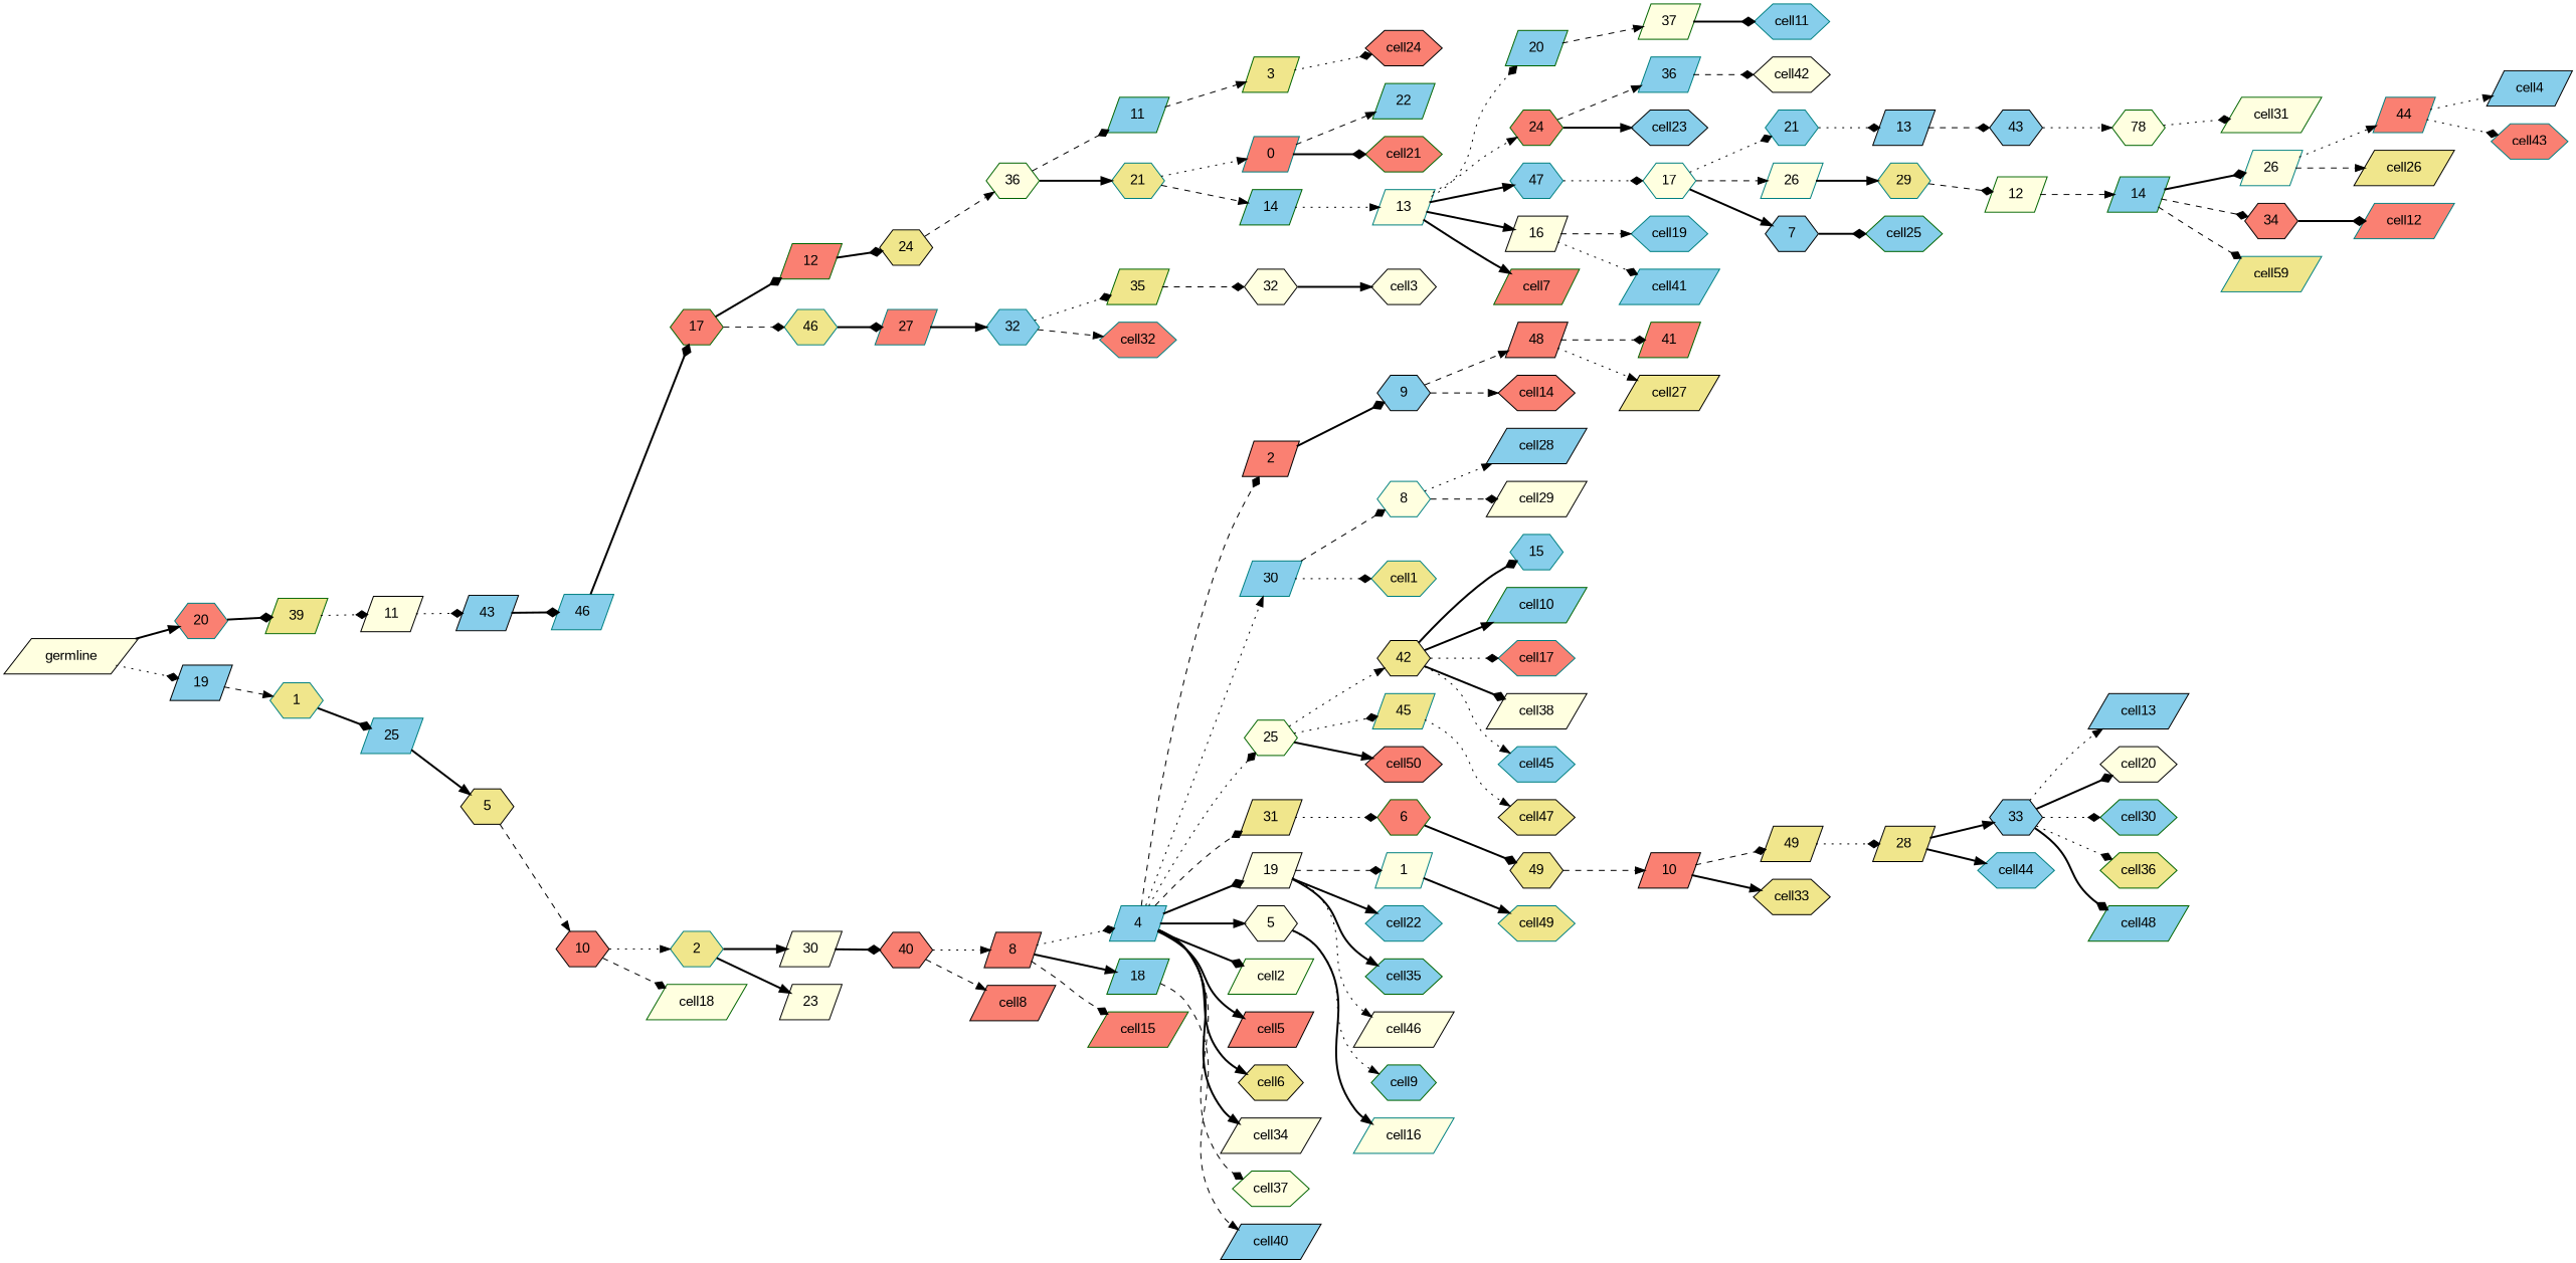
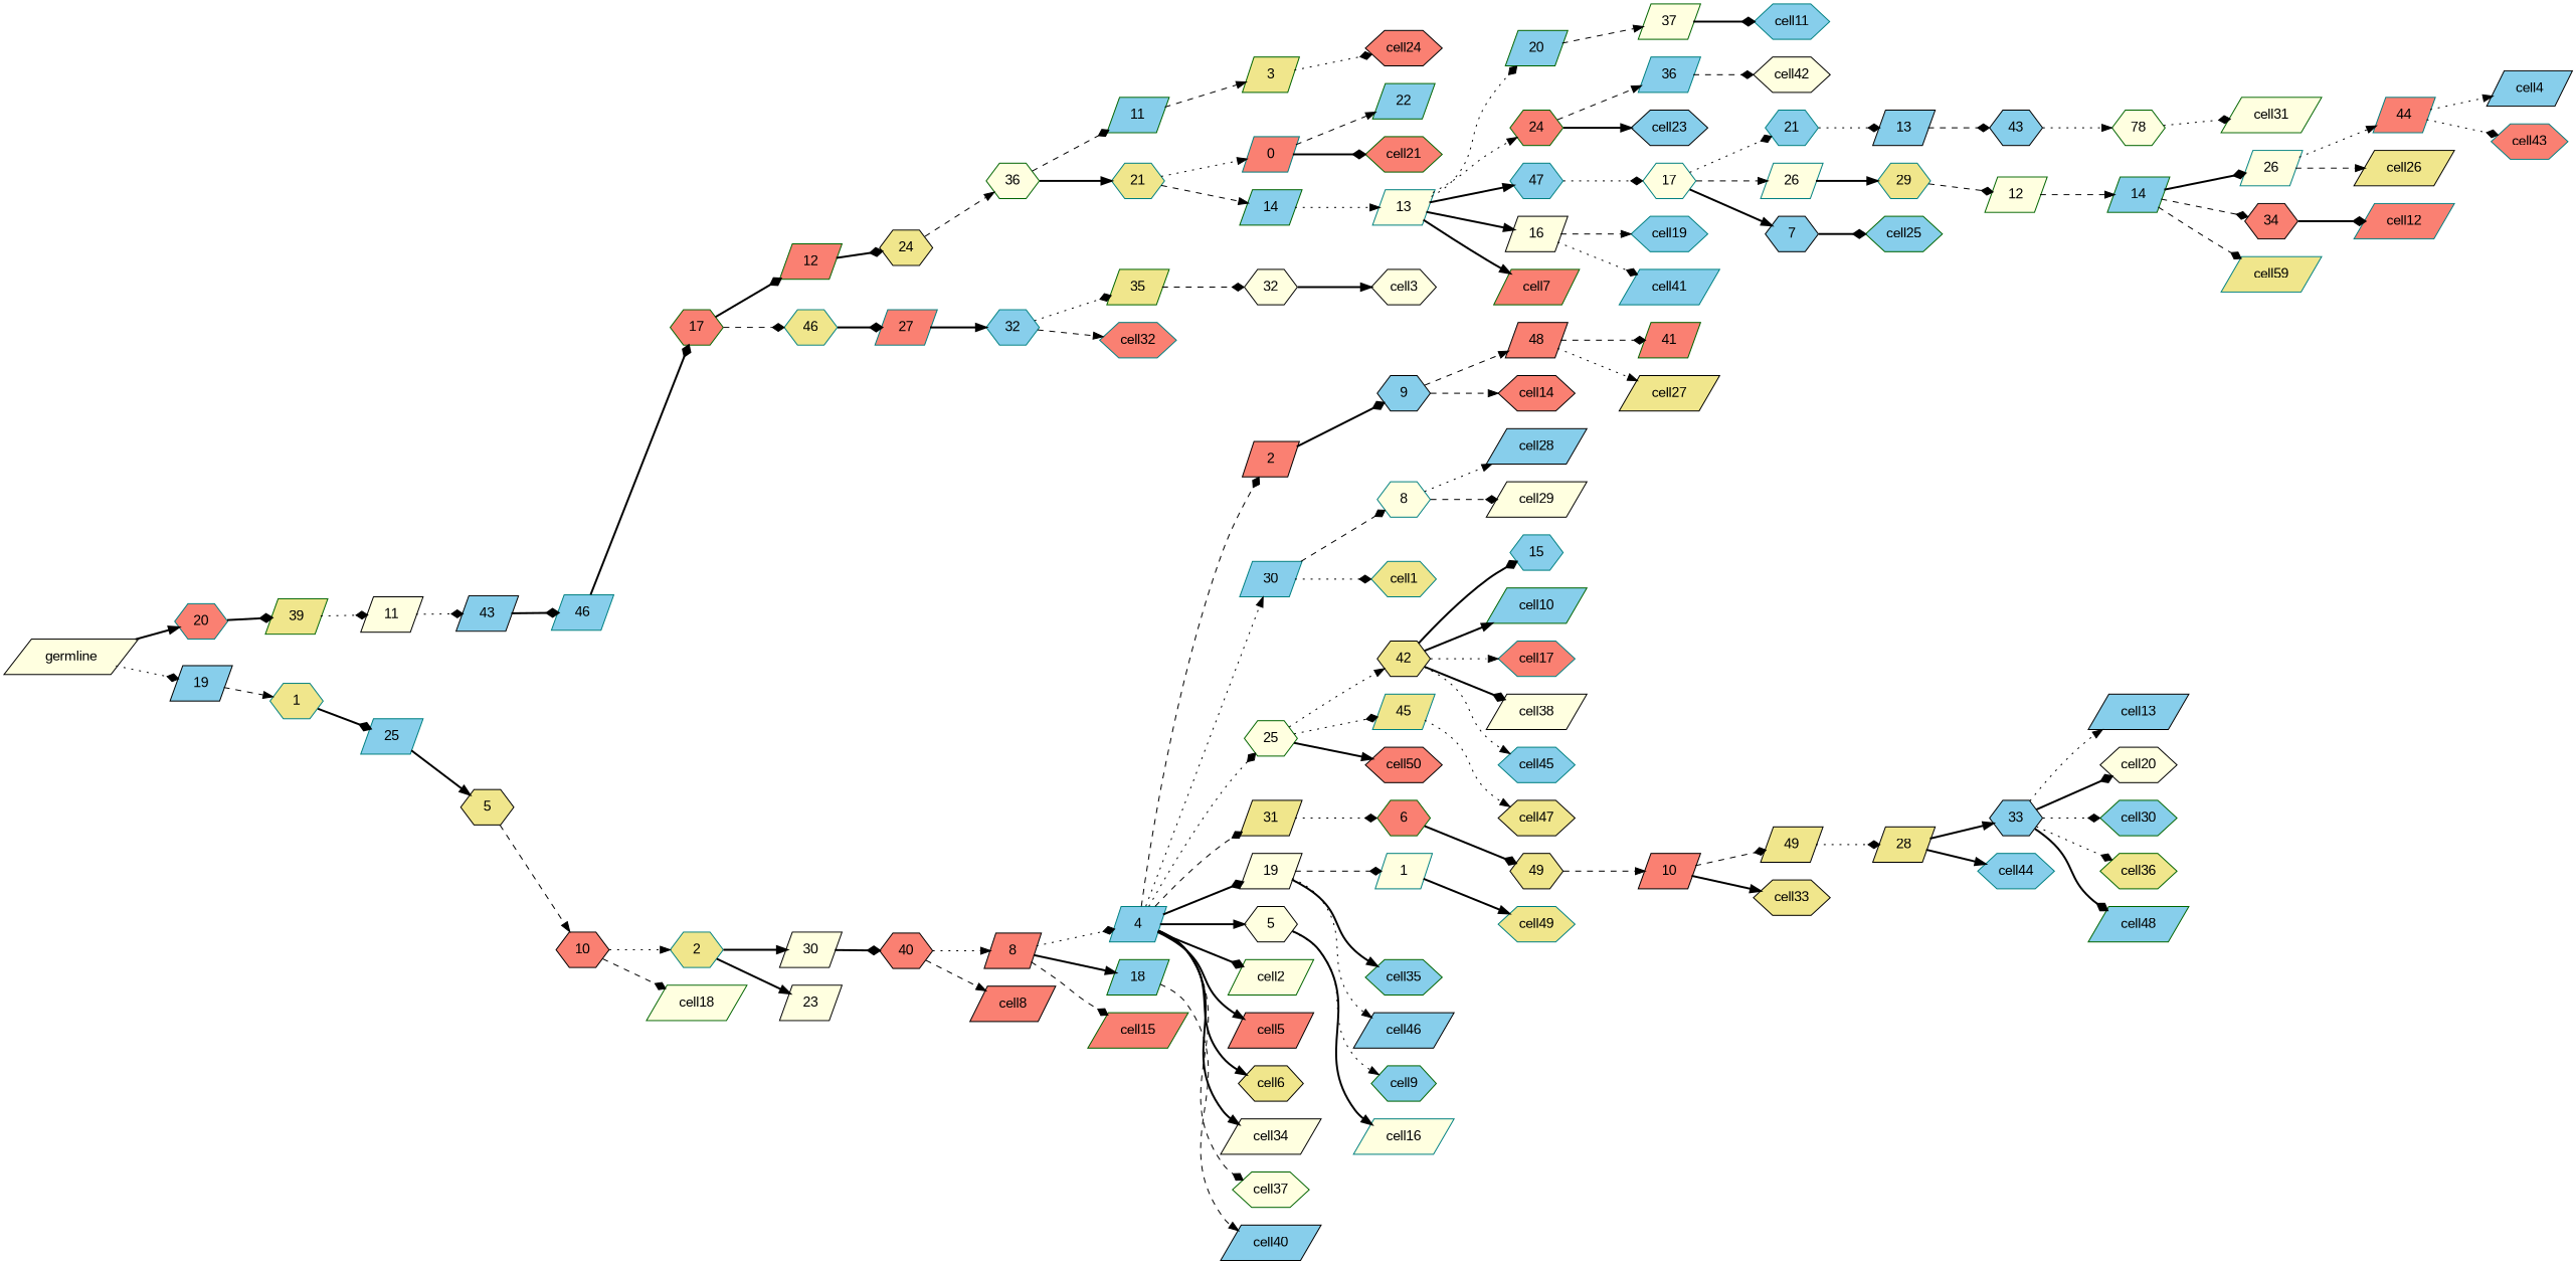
  digraph {
    fontname="Liberation Sans"
    rankdir=LR
    node [color=black fillcolor=skyblue fontname="Liberation Sans" shape=parallelogram style=filled]
    edge [arrowhead=normal fontname="Liberation Sans" style=bold]
    n1 [color=darkgreen label=11]
    n2 [color=darkgreen fillcolor=khaki label=3]
    cell24 [fillcolor=salmon shape=hexagon]
    n4 [color=teal fillcolor=salmon label=0]
    n5 [color=darkgreen label=22]
    cell21 [color=darkgreen fillcolor=salmon shape=hexagon]
    n7 [color=darkgreen label=20]
    n8 [color=darkgreen fillcolor=lightyellow label=37]
    cell11 [color=teal shape=hexagon]
    n10 [color=darkgreen fillcolor=salmon label=24 shape=hexagon]
    n11 [color=teal label=36]
    cell23 [shape=hexagon]
    cell42 [fillcolor=lightyellow shape=hexagon]
    n14 [label=43 shape=hexagon]
    n15 [color=darkgreen fillcolor=lightyellow label=78 shape=hexagon]
    cell31 [color=darkgreen fillcolor=lightyellow]
    n17 [label=13]
    n18 [color=teal label=21 shape=hexagon]
    n19 [color=teal fillcolor=lightyellow label=26]
    n20 [color=teal fillcolor=salmon label=44]
    cell26 [fillcolor=khaki]
    cell4
    cell43 [color=teal fillcolor=salmon shape=hexagon]
    n24 [color=darkgreen label=14]
    n25 [fillcolor=salmon label=34 shape=hexagon]
    n26 [color=teal fillcolor=khaki label=cell59]
    cell12 [color=teal fillcolor=salmon]
    n28 [color=darkgreen fillcolor=lightyellow label=12]
    n29 [color=teal fillcolor=khaki label=29 shape=hexagon]
    n30 [color=teal fillcolor=lightyellow label=26]
    n31 [color=teal fillcolor=lightyellow label=17 shape=hexagon]
    n32 [label=7 shape=hexagon]
    cell25 [color=darkgreen shape=hexagon]
    n34 [color=teal label=47 shape=hexagon]
    n35 [color=teal fillcolor=lightyellow label=13]
    n36 [fillcolor=lightyellow label=16]
    cell7 [color=darkgreen fillcolor=salmon]
    cell19 [color=teal shape=hexagon]
    cell41 [color=teal]
    n40 [color=darkgreen label=14]
    n41 [color=teal fillcolor=khaki label=21 shape=hexagon]
    n42 [color=darkgreen fillcolor=lightyellow label=36 shape=hexagon]
    n43 [fillcolor=khaki label=24 shape=hexagon]
    n44 [color=darkgreen fillcolor=salmon label=12]
    n45 [color=darkgreen fillcolor=khaki label=35]
    n46 [fillcolor=lightyellow label=32 shape=hexagon]
    cell3 [fillcolor=lightyellow shape=hexagon]
    n48 [color=teal label=32 shape=hexagon]
    cell32 [color=teal fillcolor=salmon shape=hexagon]
    n50 [color=teal fillcolor=salmon label=27]
    n51 [color=teal fillcolor=khaki label=46 shape=hexagon]
    n52 [color=darkgreen fillcolor=salmon label=17 shape=hexagon]
    n53 [color=teal label=46]
    n54 [label=43]
    n55 [fillcolor=lightyellow label=11]
    n56 [color=darkgreen fillcolor=khaki label=39]
    n57 [color=teal fillcolor=salmon label=20 shape=hexagon]
    n58 [fillcolor=salmon label=48]
    n59 [color=darkgreen fillcolor=salmon label=41]
    cell27 [fillcolor=khaki]
    n61 [label=9 shape=hexagon]
    cell14 [fillcolor=salmon shape=hexagon]
    n63 [fillcolor=salmon label=2]
    n64 [color=teal label=30]
    n65 [color=teal fillcolor=lightyellow label=8 shape=hexagon]
    cell1 [color=teal fillcolor=khaki shape=hexagon]
    cell28
    cell29 [fillcolor=lightyellow]
    n69 [fillcolor=khaki label=42 shape=hexagon]
    n70 [color=teal label=15 shape=hexagon]
    cell10 [color=darkgreen]
    cell17 [color=teal fillcolor=salmon shape=hexagon]
    cell38 [fillcolor=lightyellow]
    cell45 [color=teal shape=hexagon]
    n75 [color=darkgreen fillcolor=lightyellow label=25 shape=hexagon]
    n76 [color=teal fillcolor=khaki label=45]
    cell50 [fillcolor=salmon shape=hexagon]
    cell47 [fillcolor=khaki shape=hexagon]
    n79 [fillcolor=khaki label=28]
    n80 [label=33 shape=hexagon]
    cell44 [color=teal shape=hexagon]
    cell13
    cell20 [fillcolor=lightyellow shape=hexagon]
    cell30 [color=darkgreen shape=hexagon]
    cell36 [color=darkgreen fillcolor=khaki shape=hexagon]
    cell48 [color=darkgreen]
    n87 [fillcolor=khaki label=49]
    n88 [fillcolor=salmon label=10]
    cell33 [fillcolor=khaki shape=hexagon]
    n90 [fillcolor=khaki label=49 shape=hexagon]
    n91 [color=darkgreen fillcolor=salmon label=6 shape=hexagon]
    n92 [fillcolor=khaki label=31]
    n93 [fillcolor=lightyellow label=19]
    n94 [color=teal fillcolor=lightyellow label=1]
-   cell22 [color=teal shape=hexagon]
    cell35 [color=darkgreen shape=hexagon]
-   cell46 [fillcolor=lightyellow]
+   cell46
    cell49 [color=teal fillcolor=khaki shape=hexagon]
    n99 [color=teal label=4]
    n100 [fillcolor=lightyellow label=5 shape=hexagon]
    cell2 [color=darkgreen fillcolor=lightyellow]
    cell5 [fillcolor=salmon]
    cell6 [fillcolor=khaki shape=hexagon]
    cell34 [fillcolor=lightyellow]
    cell37 [color=darkgreen fillcolor=lightyellow shape=hexagon]
    cell9 [color=darkgreen shape=hexagon]
    cell16 [color=teal fillcolor=lightyellow]
    n108 [fillcolor=salmon label=8]
    n109 [color=darkgreen label=18]
    cell15 [color=darkgreen fillcolor=salmon]
    cell40
    n112 [fillcolor=salmon label=40 shape=hexagon]
    cell8 [fillcolor=salmon]
    n114 [fillcolor=lightyellow label=30]
    n115 [color=teal fillcolor=khaki label=2 shape=hexagon]
    n116 [fillcolor=lightyellow label=23]
    n117 [fillcolor=salmon label=10 shape=hexagon]
    cell18 [color=darkgreen fillcolor=lightyellow]
    n119 [fillcolor=khaki label=5 shape=hexagon]
    n120 [color=teal label=25]
    n121 [color=teal fillcolor=khaki label=1 shape=hexagon]
    n122 [label=19]
    n123 [fillcolor=lightyellow label=germline]
    n1 -> n2 [style=dashed]
    n2 -> cell24 [arrowhead=diamond style=dotted]
    n4 -> n5 [style=dashed]
    n4 -> cell21 [arrowhead=diamond]
    n7 -> n8 [style=dashed]
    n8 -> cell11 [arrowhead=diamond]
    n10 -> n11 [style=dashed]
    n10 -> cell23
    n11 -> cell42 [arrowhead=diamond style=dashed]
    n14 -> n15 [style=dotted]
    n15 -> cell31 [arrowhead=diamond style=dotted]
    n17 -> n14 [arrowhead=diamond style=dashed]
    n18 -> n17 [arrowhead=diamond style=dotted]
    n19 -> n20 [style=dotted]
    n19 -> cell26 [style=dashed]
    n20 -> cell4 [style=dotted]
    n20 -> cell43 [arrowhead=diamond style=dotted]
    n24 -> n19 [arrowhead=diamond]
    n24 -> n25 [arrowhead=diamond style=dashed]
    n24 -> n26 [arrowhead=diamond style=dashed]
    n25 -> cell12 [arrowhead=diamond]
    n28 -> n24 [style=dashed]
    n29 -> n28 [arrowhead=diamond style=dashed]
    n30 -> n29
    n31 -> n18 [arrowhead=diamond style=dotted]
    n31 -> n30 [style=dashed]
    n31 -> n32
    n32 -> cell25 [arrowhead=diamond]
    n34 -> n31 [arrowhead=diamond style=dotted]
    n35 -> n7 [arrowhead=diamond style=dotted]
    n35 -> n10 [style=dotted]
    n35 -> n34
    n35 -> n36
    n35 -> cell7
    n36 -> cell19 [style=dashed]
    n36 -> cell41 [arrowhead=diamond style=dotted]
    n40 -> n35 [style=dotted]
    n41 -> n4 [style=dotted]
    n41 -> n40 [style=dashed]
    n42 -> n1 [arrowhead=diamond style=dashed]
    n42 -> n41
    n43 -> n42 [style=dashed]
    n44 -> n43 [arrowhead=diamond]
    n45 -> n46 [arrowhead=diamond style=dashed]
    n46 -> cell3
    n48 -> n45 [arrowhead=diamond style=dotted]
    n48 -> cell32 [style=dashed]
    n50 -> n48
    n51 -> n50 [arrowhead=diamond]
    n52 -> n44 [arrowhead=diamond]
    n52 -> n51 [arrowhead=diamond style=dashed]
    n53 -> n52 [arrowhead=diamond]
    n54 -> n53 [arrowhead=diamond]
    n55 -> n54 [arrowhead=diamond style=dotted]
    n56 -> n55 [arrowhead=diamond style=dotted]
    n57 -> n56 [arrowhead=diamond]
    n58 -> n59 [arrowhead=diamond style=dashed]
    n58 -> cell27 [style=dotted]
    n61 -> n58 [style=dashed]
    n61 -> cell14 [style=dashed]
    n63 -> n61 [arrowhead=diamond]
    n64 -> n65 [arrowhead=diamond style=dashed]
    n64 -> cell1 [arrowhead=diamond style=dotted]
    n65 -> cell28 [style=dotted]
    n65 -> cell29 [arrowhead=diamond style=dashed]
    n69 -> n70 [arrowhead=diamond]
    n69 -> cell10
-   n69 -> cell17 [arrowhead=diamond style=dotted]
+   n69 -> cell17 [style=dotted]
    n69 -> cell38 [arrowhead=diamond]
    n69 -> cell45 [style=dotted]
    n75 -> n69 [style=dotted]
    n75 -> n76 [arrowhead=diamond style=dotted]
    n75 -> cell50
    n76 -> cell47 [style=dotted]
    n79 -> n80
    n79 -> cell44
    n80 -> cell13 [style=dotted]
    n80 -> cell20 [arrowhead=diamond]
    n80 -> cell30 [arrowhead=diamond style=dotted]
    n80 -> cell36 [arrowhead=diamond style=dotted]
    n80 -> cell48 [arrowhead=diamond]
    n87 -> n79 [arrowhead=diamond style=dotted]
    n88 -> n87 [arrowhead=diamond style=dashed]
    n88 -> cell33
    n90 -> n88 [style=dashed]
    n91 -> n90 [arrowhead=diamond]
    n92 -> n91 [arrowhead=diamond style=dotted]
    n93 -> n94 [arrowhead=diamond style=dashed]
-   n93 -> cell22
    n93 -> cell35
    n93 -> cell46 [style=dotted]
    n94 -> cell49
    n99 -> n63 [arrowhead=diamond style=dashed]
    n99 -> n64 [style=dotted]
    n99 -> n75 [arrowhead=diamond style=dotted]
    n99 -> n92 [arrowhead=diamond style=dashed]
    n99 -> n93 [arrowhead=diamond]
    n99 -> n100
    n99 -> cell2 [arrowhead=diamond]
    n99 -> cell5
    n99 -> cell6
    n99 -> cell34
    n99 -> cell37 [arrowhead=diamond style=dashed]
    n100 -> cell9 [style=dotted]
    n100 -> cell16
    n108 -> n99 [arrowhead=diamond style=dotted]
    n108 -> n109
    n108 -> cell15 [arrowhead=diamond style=dashed]
    n109 -> cell40 [style=dashed]
    n112 -> n108 [style=dotted]
    n112 -> cell8 [style=dashed]
    n114 -> n112 [arrowhead=diamond]
    n115 -> n114
    n115 -> n116
    n117 -> n115 [style=dotted]
    n117 -> cell18 [arrowhead=diamond style=dashed]
    n119 -> n117 [style=dashed]
    n120 -> n119
    n121 -> n120 [arrowhead=diamond]
    n122 -> n121 [style=dashed]
    n123 -> n57
    n123 -> n122 [arrowhead=diamond style=dotted]
  }
